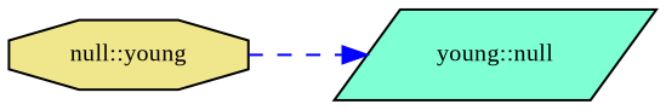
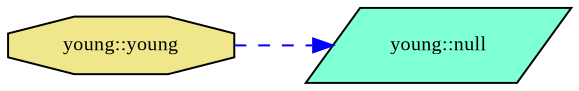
  digraph {
    rankdir=LR
    fontname="Liberation Serif"
    node [color=black fontname="Liberation Serif" fontsize=10 style=filled]
-   n1 [fillcolor=khaki fontcolor=black height=0.2 label="null::young" shape=octagon width=0.4]
+   n1 [fillcolor=khaki fontcolor=black height=0.2 label="young::young" shape=octagon width=0.4]
    n2 [fillcolor=aquamarine height=0.2 label="young::null" shape=parallelogram width=0.4]
    n1 -> n2 [color=blue fontname="Liberation Serif" fontsize=10 labelfontname=Helvetica labelfontsize=10 style=dashed]
  }
